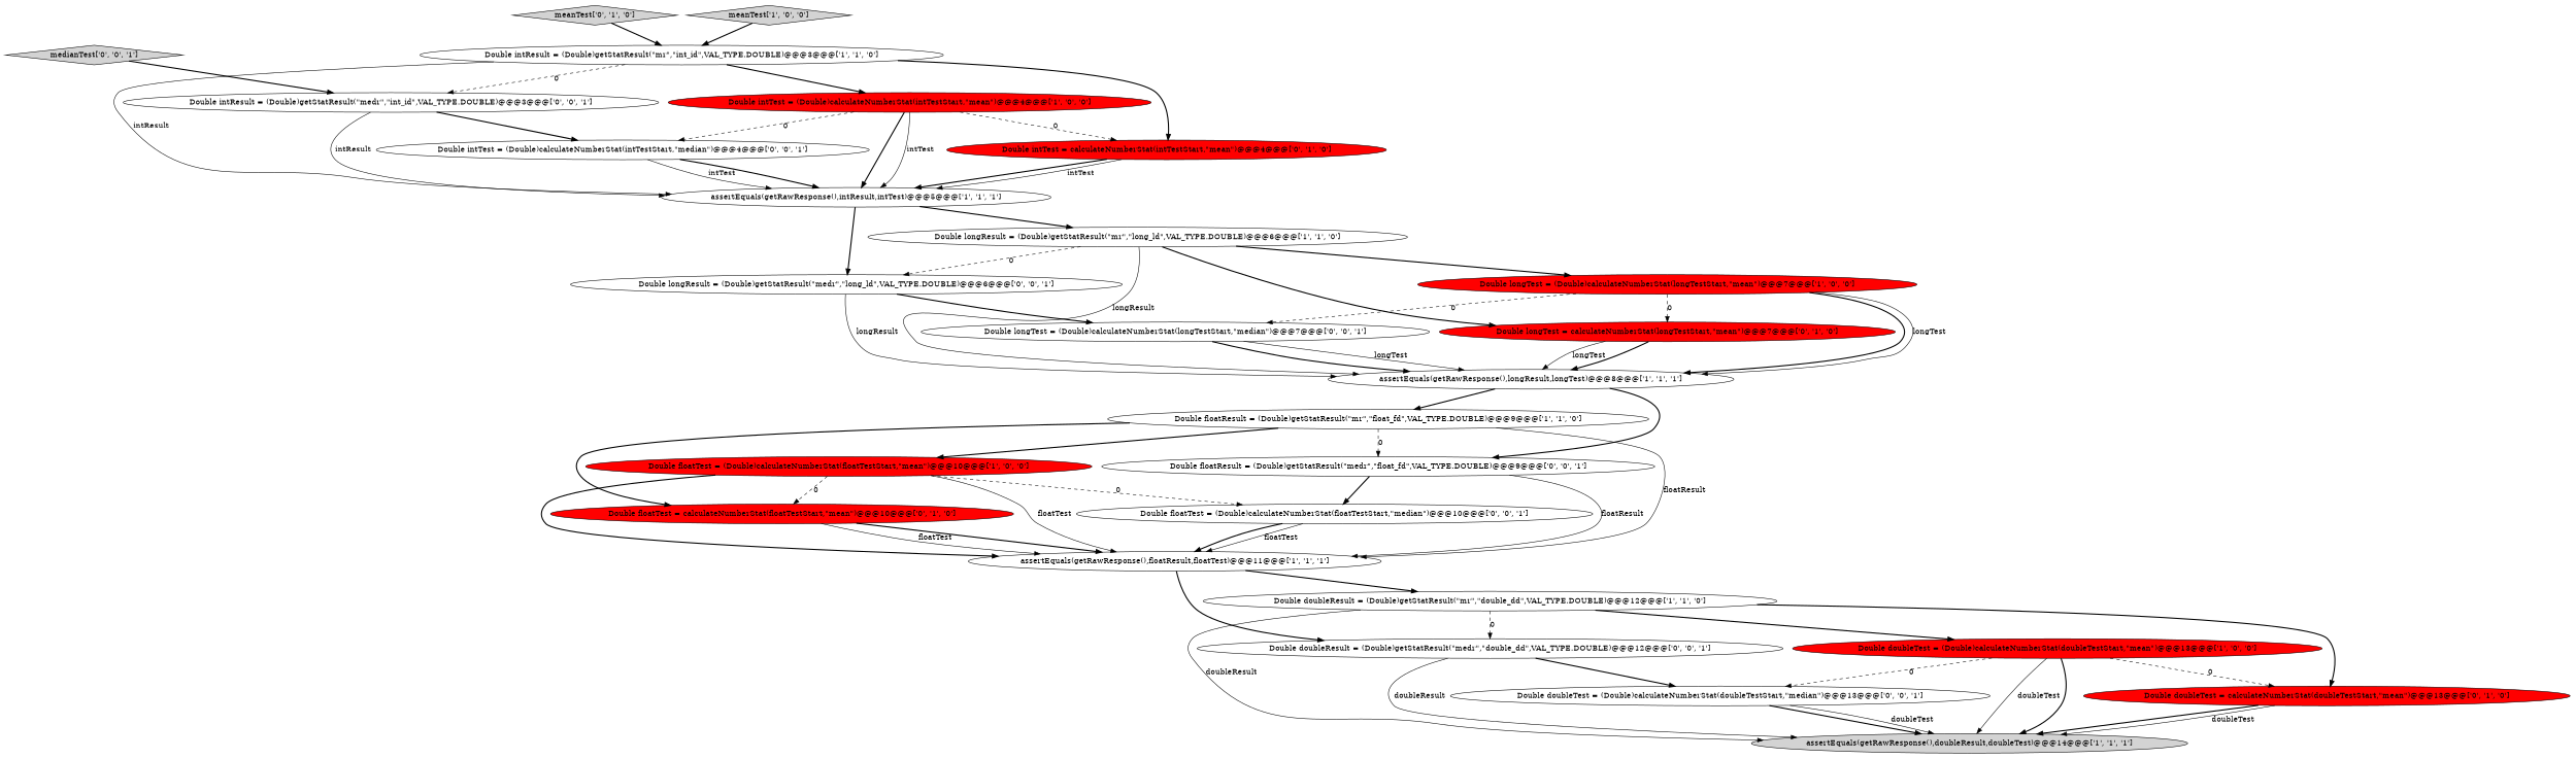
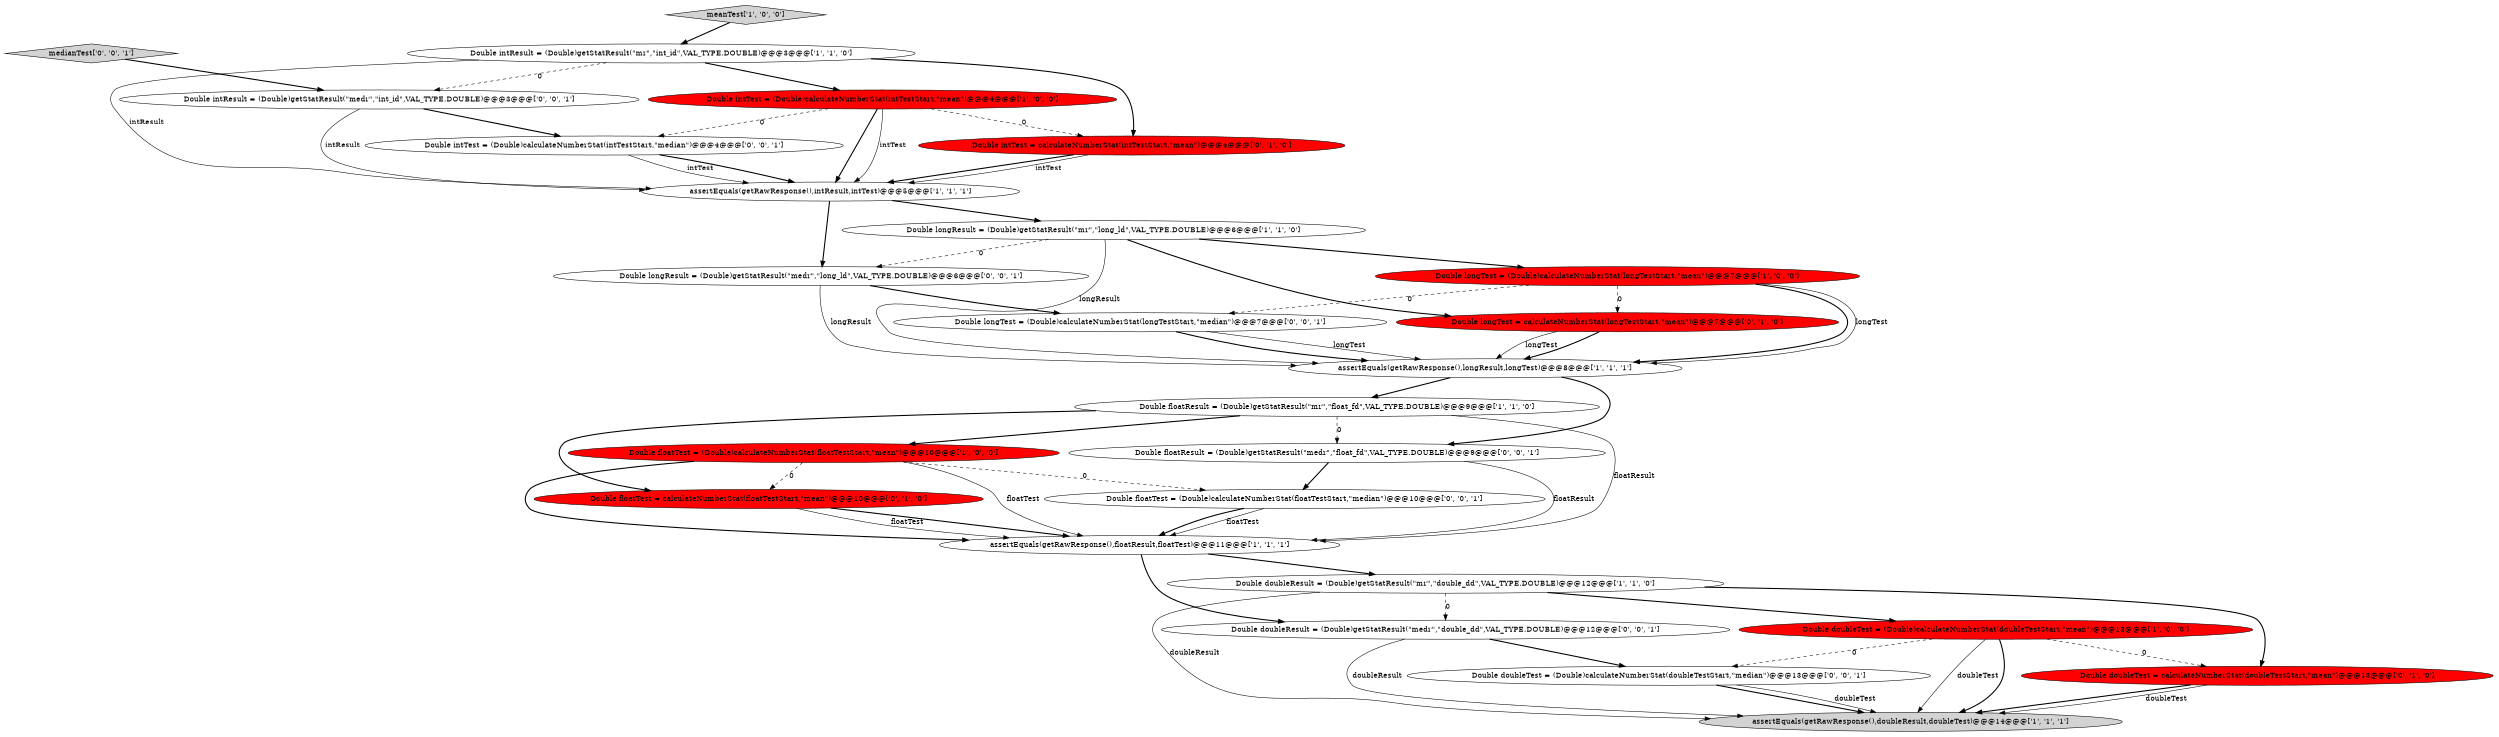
  digraph {
    node [fillcolor=white shape=ellipse style=filled]
    edge [style=bold]
    n1 [fillcolor=lightgray label="medianTest['0', '0', '1']" shape=diamond]
    n2 [label="Double intResult = (Double)getStatResult(\"medr\",\"int_id\",VAL_TYPE.DOUBLE)@@@3@@@['0', '0', '1']"]
    n3 [label="Double intResult = (Double)getStatResult(\"mr\",\"int_id\",VAL_TYPE.DOUBLE)@@@3@@@['1', '1', '0']"]
    n4 [fillcolor=red label="Double intTest = (Double)calculateNumberStat(intTestStart,\"mean\")@@@4@@@['1', '0', '0']"]
    n5 [fillcolor=red label="Double intTest = calculateNumberStat(intTestStart,\"mean\")@@@4@@@['0', '1', '0']"]
    n6 [label="assertEquals(getRawResponse(),intResult,intTest)@@@5@@@['1', '1', '1']"]
    n7 [label="Double doubleTest = (Double)calculateNumberStat(doubleTestStart,\"median\")@@@13@@@['0', '0', '1']"]
    n8 [fillcolor=lightgray label="assertEquals(getRawResponse(),doubleResult,doubleTest)@@@14@@@['1', '1', '1']"]
    n9 [label="Double floatResult = (Double)getStatResult(\"medr\",\"float_fd\",VAL_TYPE.DOUBLE)@@@9@@@['0', '0', '1']"]
    n10 [label="assertEquals(getRawResponse(),floatResult,floatTest)@@@11@@@['1', '1', '1']"]
    n11 [label="Double floatTest = (Double)calculateNumberStat(floatTestStart,\"median\")@@@10@@@['0', '0', '1']"]
    n12 [label="Double longTest = (Double)calculateNumberStat(longTestStart,\"median\")@@@7@@@['0', '0', '1']"]
    n13 [label="assertEquals(getRawResponse(),longResult,longTest)@@@8@@@['1', '1', '1']"]
-   n14 [fillcolor=lightgray label="meanTest['0', '1', '0']" shape=diamond]
    n15 [label="Double intTest = (Double)calculateNumberStat(intTestStart,\"median\")@@@4@@@['0', '0', '1']"]
    n16 [label="Double doubleResult = (Double)getStatResult(\"mr\",\"double_dd\",VAL_TYPE.DOUBLE)@@@12@@@['1', '1', '0']"]
    n17 [label="Double doubleResult = (Double)getStatResult(\"medr\",\"double_dd\",VAL_TYPE.DOUBLE)@@@12@@@['0', '0', '1']"]
    n18 [fillcolor=red label="Double doubleTest = (Double)calculateNumberStat(doubleTestStart,\"mean\")@@@13@@@['1', '0', '0']"]
    n19 [fillcolor=red label="Double doubleTest = calculateNumberStat(doubleTestStart,\"mean\")@@@13@@@['0', '1', '0']"]
    n20 [fillcolor=red label="Double longTest = (Double)calculateNumberStat(longTestStart,\"mean\")@@@7@@@['1', '0', '0']"]
    n21 [fillcolor=red label="Double longTest = calculateNumberStat(longTestStart,\"mean\")@@@7@@@['0', '1', '0']"]
    n22 [label="Double longResult = (Double)getStatResult(\"mr\",\"long_ld\",VAL_TYPE.DOUBLE)@@@6@@@['1', '1', '0']"]
    n23 [label="Double longResult = (Double)getStatResult(\"medr\",\"long_ld\",VAL_TYPE.DOUBLE)@@@6@@@['0', '0', '1']"]
    n24 [fillcolor=red label="Double floatTest = (Double)calculateNumberStat(floatTestStart,\"mean\")@@@10@@@['1', '0', '0']"]
    n25 [fillcolor=red label="Double floatTest = calculateNumberStat(floatTestStart,\"mean\")@@@10@@@['0', '1', '0']"]
    n26 [fillcolor=lightgray label="meanTest['1', '0', '0']" shape=diamond]
    n27 [label="Double floatResult = (Double)getStatResult(\"mr\",\"float_fd\",VAL_TYPE.DOUBLE)@@@9@@@['1', '1', '0']"]
    n1 -> n2
    n2 -> n6 [label=intResult style=solid]
    n2 -> n15
    n3 -> n2 [label=0 style=dashed]
    n3 -> n4
    n3 -> n5
    n3 -> n6 [label=intResult style=solid]
    n4 -> n5 [label=0 style=dashed]
    n4 -> n6 [label=intTest style=solid]
    n4 -> n6
    n4 -> n15 [label=0 style=dashed]
    n5 -> n6
    n5 -> n6 [label=intTest style=solid]
    n6 -> n22
    n6 -> n23
    n7 -> n8
    n7 -> n8 [label=doubleTest style=solid]
    n9 -> n10 [label=floatResult style=solid]
    n9 -> n11
    n10 -> n16
    n10 -> n17
    n11 -> n10 [label=floatTest style=solid]
    n11 -> n10
    n12 -> n13
    n12 -> n13 [label=longTest style=solid]
    n13 -> n9
    n13 -> n27
-   n14 -> n3
    n15 -> n6 [label=intTest style=solid]
    n15 -> n6
    n16 -> n8 [label=doubleResult style=solid]
    n16 -> n17 [label=0 style=dashed]
    n16 -> n18
    n16 -> n19
    n17 -> n7
    n17 -> n8 [label=doubleResult style=solid]
    n18 -> n7 [label=0 style=dashed]
    n18 -> n8 [label=doubleTest style=solid]
    n18 -> n8
    n18 -> n19 [label=0 style=dashed]
    n19 -> n8
    n19 -> n8 [label=doubleTest style=solid]
    n20 -> n12 [label=0 style=dashed]
    n20 -> n13
    n20 -> n13 [label=longTest style=solid]
    n20 -> n21 [label=0 style=dashed]
    n21 -> n13 [label=longTest style=solid]
    n21 -> n13
    n22 -> n13 [label=longResult style=solid]
    n22 -> n20
    n22 -> n21
    n22 -> n23 [label=0 style=dashed]
    n23 -> n12
    n23 -> n13 [label=longResult style=solid]
    n24 -> n10 [label=floatTest style=solid]
    n24 -> n10
    n24 -> n11 [label=0 style=dashed]
    n24 -> n25 [label=0 style=dashed]
    n25 -> n10
    n25 -> n10 [label=floatTest style=solid]
    n26 -> n3
    n27 -> n9 [label=0 style=dashed]
    n27 -> n10 [label=floatResult style=solid]
    n27 -> n24
    n27 -> n25
  }
